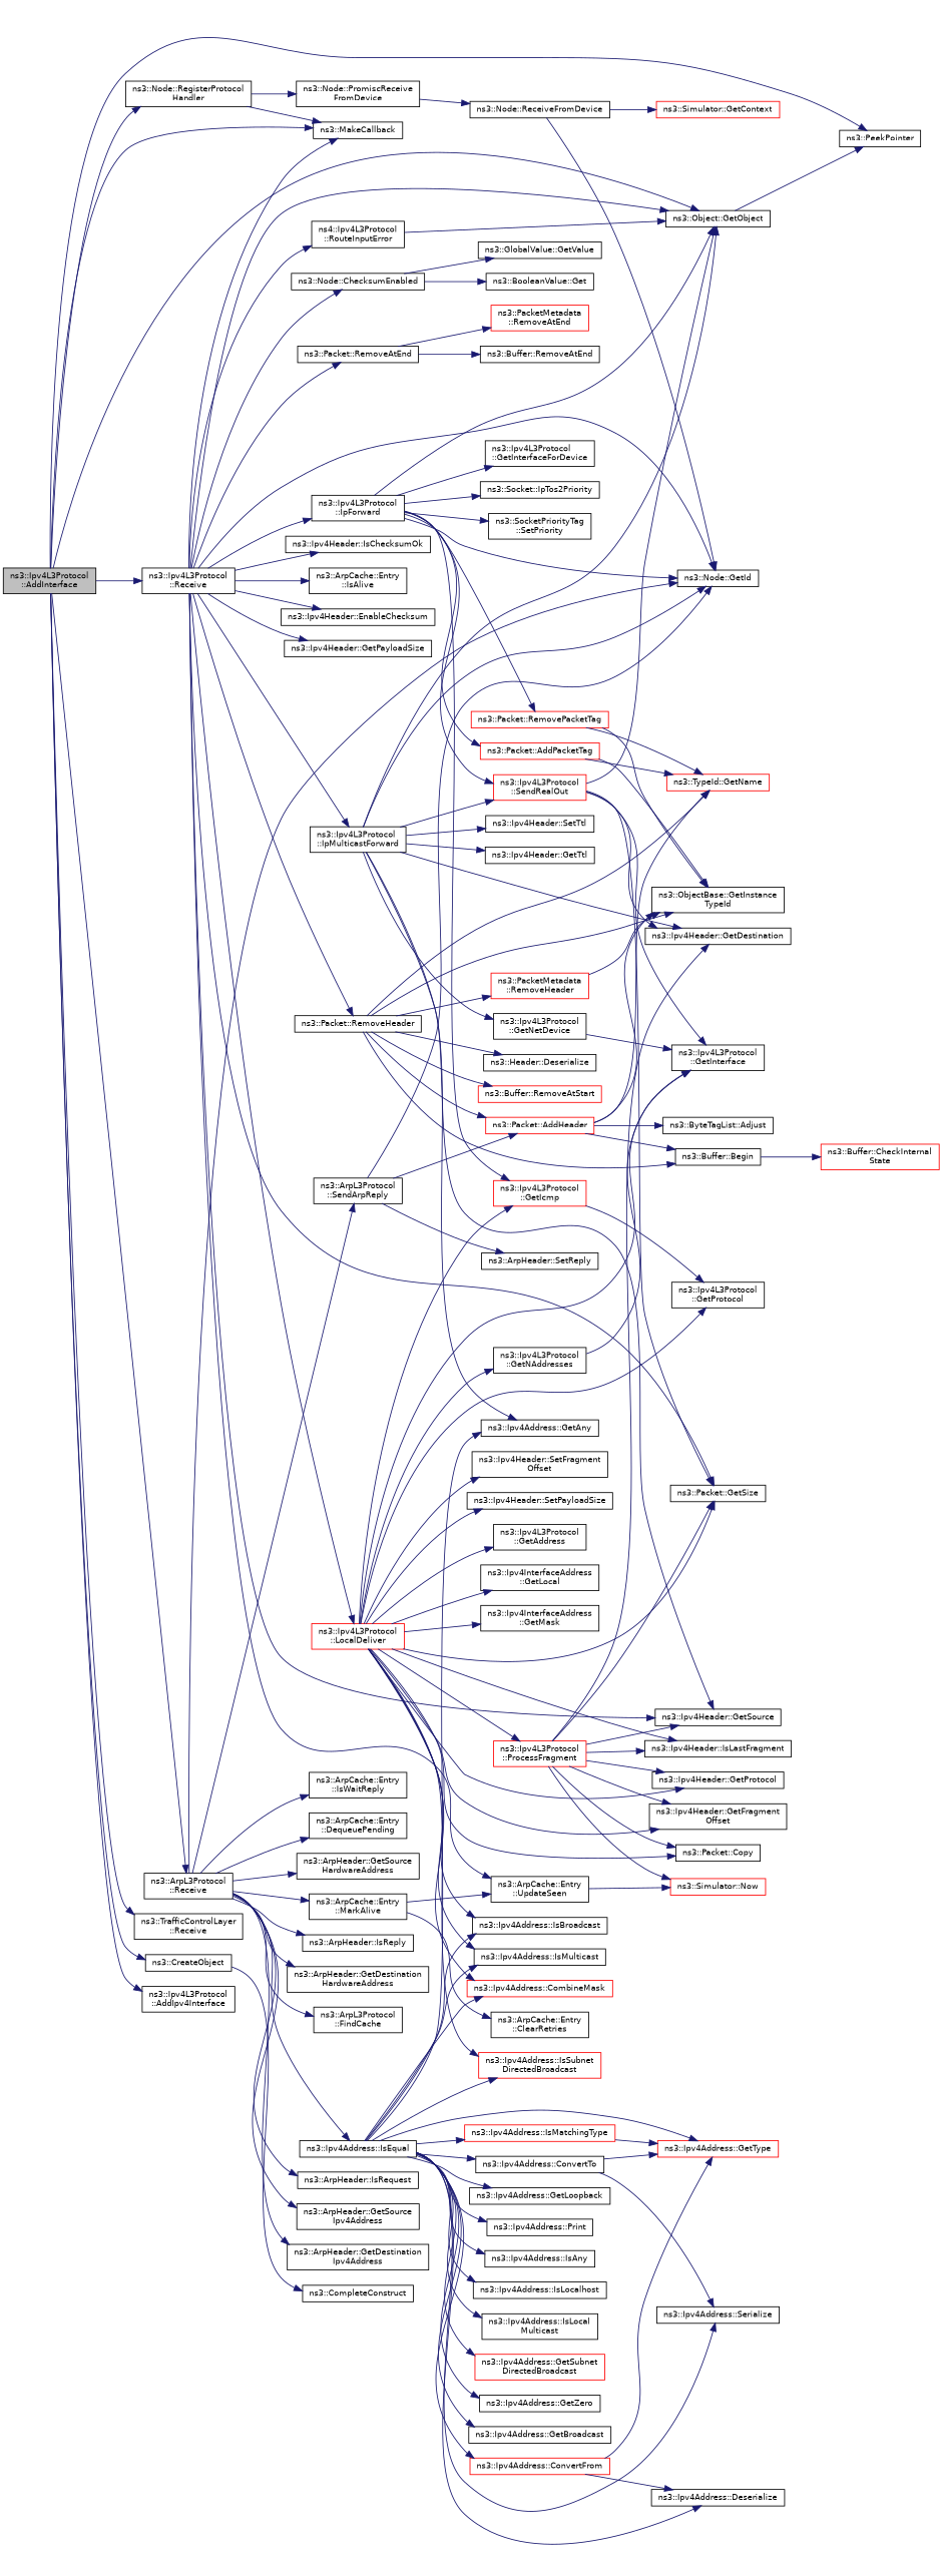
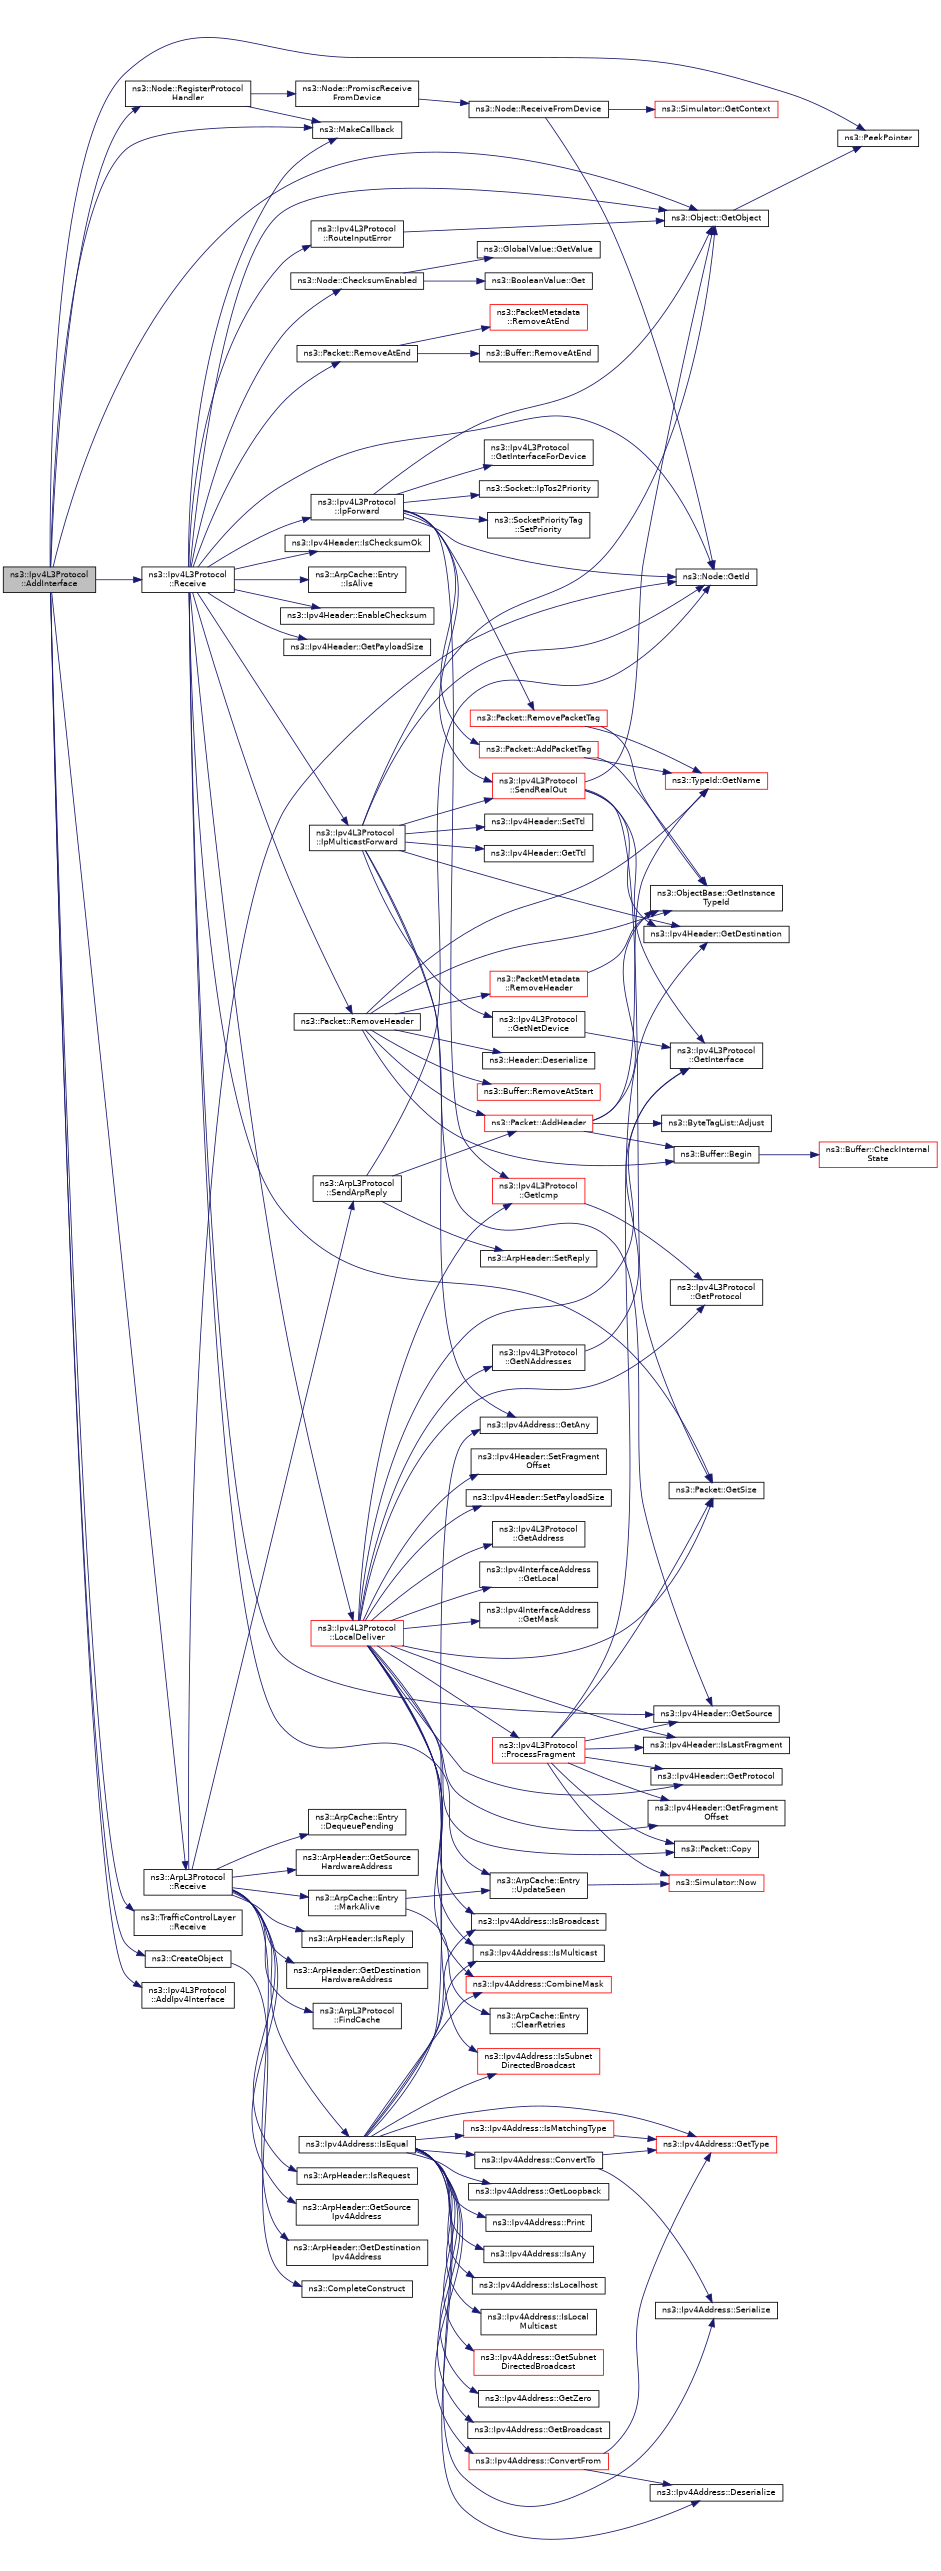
  digraph {
    rankdir=LR
    node [color=black fillcolor=white fontname=Helvetica fontsize=10 shape=record style=filled]
    edge [color=midnightblue fontname=Helvetica fontsize=10 labelfontname=Helvetica labelfontsize=10 style=solid]
    n1 [fillcolor=grey75 fontcolor=black height=0.2 label="ns3::Ipv4L3Protocol\l::AddInterface" width=0.4]
    n2 [height=0.2 label="ns3::Object::GetObject" width=0.4]
    n3 [height=0.2 label="ns3::PeekPointer" width=0.4]
    n4 [height=0.2 label="ns3::Node::RegisterProtocol\lHandler" width=0.4]
    n5 [height=0.2 label="ns3::MakeCallback" width=0.4]
    n6 [height=0.2 label="ns3::TrafficControlLayer\l::Receive" width=0.4]
    n7 [height=0.2 label="ns3::Ipv4L3Protocol\l::Receive" width=0.4]
    n8 [height=0.2 label="ns3::ArpL3Protocol\l::Receive" width=0.4]
    n9 [height=0.2 label="ns3::CreateObject" width=0.4]
    n10 [height=0.2 label="ns3::Ipv4L3Protocol\l::AddIpv4Interface" width=0.4]
    n11 [height=0.2 label="ns3::Node::PromiscReceive\lFromDevice" width=0.4]
    n12 [height=0.2 label="ns3::Node::GetId" width=0.4]
    n13 [height=0.2 label="ns3::Packet::RemoveHeader" width=0.4]
    n14 [height=0.2 label="ns3::Node::ChecksumEnabled" width=0.4]
    n15 [height=0.2 label="ns3::Ipv4Header::EnableChecksum" width=0.4]
    n16 [height=0.2 label="ns3::Ipv4Header::GetPayloadSize" width=0.4]
    n17 [height=0.2 label="ns3::Packet::GetSize" width=0.4]
    n18 [height=0.2 label="ns3::Packet::RemoveAtEnd" width=0.4]
    n19 [height=0.2 label="ns3::Ipv4Header::IsChecksumOk" width=0.4]
    n20 [height=0.2 label="ns3::Ipv4Header::GetSource" width=0.4]
    n21 [height=0.2 label="ns3::ArpCache::Entry\l::IsAlive" width=0.4]
    n22 [height=0.2 label="ns3::ArpCache::Entry\l::UpdateSeen" width=0.4]
    n23 [height=0.2 label="ns3::Ipv4L3Protocol\l::IpForward" width=0.4]
    n24 [height=0.2 label="ns3::Ipv4L3Protocol\l::IpMulticastForward" width=0.4]
    n25 [color=red height=0.2 label="ns3::Ipv4L3Protocol\l::LocalDeliver" width=0.4]
-   n26 [height=0.2 label="ns4::Ipv4L3Protocol\l::RouteInputError" width=0.4]
+   n26 [height=0.2 label="ns3::Ipv4L3Protocol\l::RouteInputError" width=0.4]
    n27 [height=0.2 label="ns3::ArpL3Protocol\l::FindCache" width=0.4]
    n28 [height=0.2 label="ns3::ArpHeader::IsRequest" width=0.4]
    n29 [height=0.2 label="ns3::ArpHeader::GetSource\lIpv4Address" width=0.4]
    n30 [height=0.2 label="ns3::ArpHeader::GetDestination\lIpv4Address" width=0.4]
    n31 [height=0.2 label="ns3::ArpL3Protocol\l::SendArpReply" width=0.4]
    n32 [height=0.2 label="ns3::ArpHeader::GetSource\lHardwareAddress" width=0.4]
    n33 [height=0.2 label="ns3::ArpHeader::IsReply" width=0.4]
    n34 [height=0.2 label="ns3::Ipv4Address::IsEqual" width=0.4]
    n35 [height=0.2 label="ns3::ArpHeader::GetDestination\lHardwareAddress" width=0.4]
-   n36 [height=0.2 label="ns3::ArpCache::Entry\l::IsWaitReply" width=0.4]
    n37 [height=0.2 label="ns3::ArpCache::Entry\l::MarkAlive" width=0.4]
    n38 [height=0.2 label="ns3::ArpCache::Entry\l::DequeuePending" width=0.4]
    n39 [height=0.2 label="ns3::CompleteConstruct" width=0.4]
    n40 [height=0.2 label="ns3::Node::ReceiveFromDevice" width=0.4]
    n41 [color=red height=0.2 label="ns3::Simulator::GetContext" width=0.4]
    n42 [height=0.2 label="ns3::Header::Deserialize" width=0.4]
    n43 [height=0.2 label="ns3::Buffer::Begin" width=0.4]
    n44 [height=0.2 label="ns3::ObjectBase::GetInstance\lTypeId" width=0.4]
    n45 [color=red height=0.2 label="ns3::TypeId::GetName" width=0.4]
    n46 [color=red height=0.2 label="ns3::Buffer::RemoveAtStart" width=0.4]
    n47 [color=red height=0.2 label="ns3::PacketMetadata\l::RemoveHeader" width=0.4]
    n48 [color=red height=0.2 label="ns3::Packet::AddHeader" width=0.4]
    n49 [height=0.2 label="ns3::GlobalValue::GetValue" width=0.4]
    n50 [height=0.2 label="ns3::BooleanValue::Get" width=0.4]
    n51 [height=0.2 label="ns3::Buffer::RemoveAtEnd" width=0.4]
    n52 [color=red height=0.2 label="ns3::PacketMetadata\l::RemoveAtEnd" width=0.4]
    n53 [color=red height=0.2 label="ns3::Simulator::Now" width=0.4]
    n54 [height=0.2 label="ns3::Ipv4L3Protocol\l::GetInterfaceForDevice" width=0.4]
    n55 [color=red height=0.2 label="ns3::Ipv4L3Protocol\l::GetIcmp" width=0.4]
    n56 [color=red height=0.2 label="ns3::Packet::RemovePacketTag" width=0.4]
    n57 [height=0.2 label="ns3::Socket::IpTos2Priority" width=0.4]
    n58 [height=0.2 label="ns3::SocketPriorityTag\l::SetPriority" width=0.4]
    n59 [color=red height=0.2 label="ns3::Packet::AddPacketTag" width=0.4]
    n60 [color=red height=0.2 label="ns3::Ipv4L3Protocol\l::SendRealOut" width=0.4]
    n61 [height=0.2 label="ns3::Ipv4Header::GetDestination" width=0.4]
    n62 [height=0.2 label="ns3::Ipv4Header::SetTtl" width=0.4]
    n63 [height=0.2 label="ns3::Ipv4Header::GetTtl" width=0.4]
    n64 [height=0.2 label="ns3::Ipv4Address::GetAny" width=0.4]
    n65 [height=0.2 label="ns3::Ipv4L3Protocol\l::GetNetDevice" width=0.4]
    n66 [height=0.2 label="ns3::Ipv4L3Protocol\l::GetProtocol" width=0.4]
    n67 [height=0.2 label="ns3::Ipv4L3Protocol\l::GetInterface" width=0.4]
    n68 [height=0.2 label="ns3::Ipv4Header::IsLastFragment" width=0.4]
    n69 [height=0.2 label="ns3::Ipv4Header::GetFragment\lOffset" width=0.4]
    n70 [color=red height=0.2 label="ns3::Ipv4L3Protocol\l::ProcessFragment" width=0.4]
    n71 [height=0.2 label="ns3::Ipv4Header::GetProtocol" width=0.4]
    n72 [height=0.2 label="ns3::Packet::Copy" width=0.4]
    n73 [height=0.2 label="ns3::Ipv4Header::SetFragment\lOffset" width=0.4]
    n74 [height=0.2 label="ns3::Ipv4Header::SetPayloadSize" width=0.4]
    n75 [height=0.2 label="ns3::Ipv4Address::IsBroadcast" width=0.4]
    n76 [height=0.2 label="ns3::Ipv4Address::IsMulticast" width=0.4]
    n77 [height=0.2 label="ns3::Ipv4L3Protocol\l::GetNAddresses" width=0.4]
    n78 [height=0.2 label="ns3::Ipv4L3Protocol\l::GetAddress" width=0.4]
    n79 [height=0.2 label="ns3::Ipv4InterfaceAddress\l::GetLocal" width=0.4]
    n80 [color=red height=0.2 label="ns3::Ipv4Address::CombineMask" width=0.4]
    n81 [height=0.2 label="ns3::Ipv4InterfaceAddress\l::GetMask" width=0.4]
    n82 [color=red height=0.2 label="ns3::Ipv4Address::IsSubnet\lDirectedBroadcast" width=0.4]
    n83 [color=red height=0.2 label="ns3::Buffer::CheckInternal\lState" width=0.4]
    n84 [height=0.2 label="ns3::ByteTagList::Adjust" width=0.4]
    n85 [height=0.2 label="ns3::ArpHeader::SetReply" width=0.4]
    n86 [height=0.2 label="ns3::Ipv4Address::Serialize" width=0.4]
    n87 [height=0.2 label="ns3::Ipv4Address::Deserialize" width=0.4]
    n88 [height=0.2 label="ns3::Ipv4Address::Print" width=0.4]
    n89 [height=0.2 label="ns3::Ipv4Address::IsAny" width=0.4]
    n90 [height=0.2 label="ns3::Ipv4Address::IsLocalhost" width=0.4]
    n91 [height=0.2 label="ns3::Ipv4Address::IsLocal\lMulticast" width=0.4]
    n92 [color=red height=0.2 label="ns3::Ipv4Address::GetSubnet\lDirectedBroadcast" width=0.4]
    n93 [color=red height=0.2 label="ns3::Ipv4Address::IsMatchingType" width=0.4]
    n94 [color=red height=0.2 label="ns3::Ipv4Address::GetType" width=0.4]
    n95 [color=red height=0.2 label="ns3::Ipv4Address::ConvertFrom" width=0.4]
    n96 [height=0.2 label="ns3::Ipv4Address::GetZero" width=0.4]
    n97 [height=0.2 label="ns3::Ipv4Address::GetBroadcast" width=0.4]
    n98 [height=0.2 label="ns3::Ipv4Address::GetLoopback" width=0.4]
    n99 [height=0.2 label="ns3::Ipv4Address::ConvertTo" width=0.4]
    n100 [height=0.2 label="ns3::ArpCache::Entry\l::ClearRetries" width=0.4]
    n1 -> n2
    n1 -> n3
    n1 -> n4
    n1 -> n5
    n1 -> n6
    n1 -> n7
    n1 -> n8
    n1 -> n9
    n1 -> n10
    n2 -> n3
    n4 -> n5
    n4 -> n11
    n7 -> n2
    n7 -> n5
    n7 -> n12
    n7 -> n13
    n7 -> n14
    n7 -> n15
    n7 -> n16
    n7 -> n17
    n7 -> n18
    n7 -> n19
    n7 -> n20
    n7 -> n21
    n7 -> n22
    n7 -> n23
    n7 -> n24
    n7 -> n25
    n7 -> n26
    n8 -> n12
    n8 -> n27
    n8 -> n28
    n8 -> n29
    n8 -> n30
    n8 -> n31
    n8 -> n32
    n8 -> n33
    n8 -> n34
    n8 -> n35
-   n8 -> n36
    n8 -> n37
    n8 -> n38
    n9 -> n39
    n11 -> n40
    n13 -> n42
    n13 -> n43
    n13 -> n44
    n13 -> n45
    n13 -> n46
    n13 -> n47
    n13 -> n48
    n14 -> n49
    n14 -> n50
    n18 -> n51
    n18 -> n52
    n22 -> n53
    n23 -> n2
    n23 -> n12
    n23 -> n54
    n23 -> n55
    n23 -> n56
    n23 -> n57
    n23 -> n58
    n23 -> n59
    n23 -> n60
    n24 -> n2
    n24 -> n12
    n24 -> n20
    n24 -> n60
    n24 -> n61
    n24 -> n62
    n24 -> n63
    n24 -> n64
    n24 -> n65
    n25 -> n17
    n25 -> n55
    n25 -> n66
    n25 -> n67
    n25 -> n68
    n25 -> n69
    n25 -> n70
    n25 -> n71
    n25 -> n72
    n25 -> n73
    n25 -> n74
    n25 -> n75
    n25 -> n76
    n25 -> n77
    n25 -> n78
    n25 -> n79
    n25 -> n80
    n25 -> n81
    n25 -> n82
    n26 -> n2
    n31 -> n12
    n31 -> n48
    n31 -> n85
    n34 -> n64
    n34 -> n75
    n34 -> n76
    n34 -> n80
    n34 -> n82
    n34 -> n86
    n34 -> n87
    n34 -> n88
    n34 -> n89
    n34 -> n90
    n34 -> n91
    n34 -> n92
    n34 -> n93
    n34 -> n94
    n34 -> n95
    n34 -> n96
    n34 -> n97
    n34 -> n98
    n34 -> n99
    n37 -> n22
    n37 -> n100
    n40 -> n12
    n40 -> n41
    n43 -> n83
    n47 -> n44
    n48 -> n43
    n48 -> n44
    n48 -> n45
    n48 -> n84
    n55 -> n66
    n56 -> n44
    n56 -> n45
    n59 -> n44
    n59 -> n45
    n60 -> n2
    n60 -> n17
    n60 -> n61
    n60 -> n67
    n65 -> n67
    n70 -> n17
    n70 -> n20
    n70 -> n53
    n70 -> n61
    n70 -> n68
    n70 -> n69
    n70 -> n71
    n70 -> n72
    n77 -> n67
    n93 -> n94
    n95 -> n87
    n95 -> n94
    n99 -> n86
    n99 -> n94
  }
